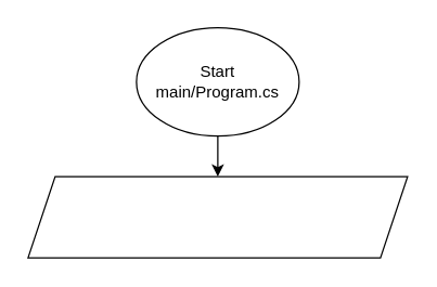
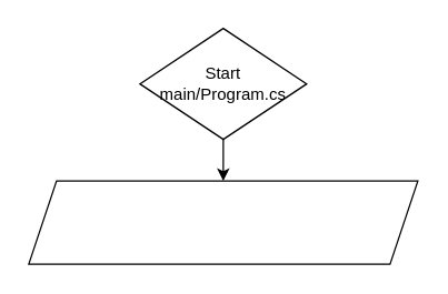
  <mxCell id="0" />
  <mxCell id="1" parent="0" />
  <mxCell id="2" value="" style="shape=parallelogram;perimeter=parallelogramPerimeter;whiteSpace=wrap;html=1;fixedSize=1;" vertex="1" parent="1"><mxGeometry x="20" y="130" width="280" height="60" as="geometry" /></mxCell>
  <mxCell id="3" style="edgeStyle=orthogonalEdgeStyle;rounded=0;orthogonalLoop=1;jettySize=auto;html=1;entryX=0.5;entryY=0;entryDx=0;entryDy=0;" edge="1" parent="1" source="4" target="2"><mxGeometry relative="1" as="geometry" /></mxCell>
- <mxCell id="4" value="Start main/Program.cs" style="ellipse;whiteSpace=wrap;html=1;" vertex="1" parent="1"><mxGeometry x="100" y="20" width="120" height="80" as="geometry" /></mxCell>
+ <mxCell id="4" value="Start main/Program.cs" style="rhombus;whiteSpace=wrap;html=1;" vertex="1" parent="1"><mxGeometry x="100" y="20" width="120" height="80" as="geometry" /></mxCell>
